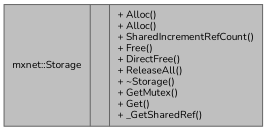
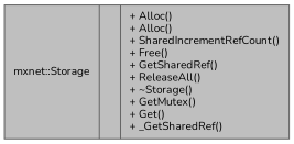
  digraph {
    rankdir=LR
    fontname=Nunito
-   n1 [color=gray40 fillcolor=grey75 fontcolor=black fontname=Nunito fontsize=10 height=0.2 label="{mxnet::Storage\n||+ Alloc()\l+ Alloc()\l+ SharedIncrementRefCount()\l+ Free()\l+ DirectFree()\l+ ReleaseAll()\l+ ~Storage()\l+ GetMutex()\l+ Get()\l+ _GetSharedRef()\l}" shape=record style=filled width=0.4]
+   n1 [color=gray40 fillcolor=grey75 fontcolor=black fontname=Nunito fontsize=10 height=0.2 label="{mxnet::Storage\n||+ Alloc()\l+ Alloc()\l+ SharedIncrementRefCount()\l+ Free()\l+ GetSharedRef()\l+ ReleaseAll()\l+ ~Storage()\l+ GetMutex()\l+ Get()\l+ _GetSharedRef()\l}" shape=record style=filled width=0.4]
  }
